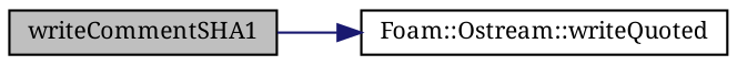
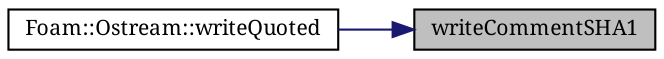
  digraph {
    rankdir=LR
    fontname="Noto Serif"
    node [color=black fontname="Noto Serif" fontsize=10 shape=record]
    n1 [fillcolor=grey75 fontcolor=black height=0.2 label=writeCommentSHA1 style=filled width=0.4]
    n2 [height=0.2 label="Foam::Ostream::writeQuoted" width=0.4]
-   n1 -> n2 [color=midnightblue fontname="Noto Serif" fontsize=10 labelfontname=FreeSans labelfontsize=10 style=solid]
+   n2 -> n1 [color=midnightblue fontname="Noto Serif" fontsize=10 labelfontname=FreeSans labelfontsize=10 style=solid]
  }
